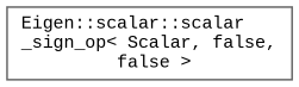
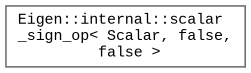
  digraph {
    rankdir=LR
    fontname="Liberation Mono"
-   n1 [color=grey40 fillcolor=white fontname="Liberation Mono" fontsize=10 height=0.2 label="Eigen::scalar::scalar\l_sign_op\< Scalar, false,\l false \>" shape=box style=filled width=0.4]
+   n1 [color=grey40 fillcolor=white fontname="Liberation Mono" fontsize=10 height=0.2 label="Eigen::internal::scalar\l_sign_op\< Scalar, false,\l false \>" shape=box style=filled width=0.4]
  }
